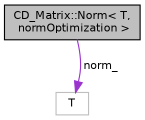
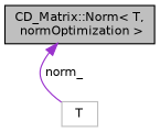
  digraph {
    node [fontname=Helvetica fontsize=10 shape=record style=filled]
    n1 [color=black fillcolor=grey75 fontcolor=black height=0.2 label="CD_Matrix::Norm\< T,\l normOptimization \>" width=0.4]
    n2 [color=grey75 fillcolor=white height=0.2 label=T width=0.4]
-   n2 -> n1 [color=darkorchid3 dir=back fontname=Helvetica fontsize=10 label=" norm_" labelfontname=Helvetica labelfontsize=10 style=solid]
+   n1 -> n2 [color=darkorchid3 dir=back fontname=Helvetica fontsize=10 label=" norm_" labelfontname=Helvetica labelfontsize=10 style=solid]
  }
